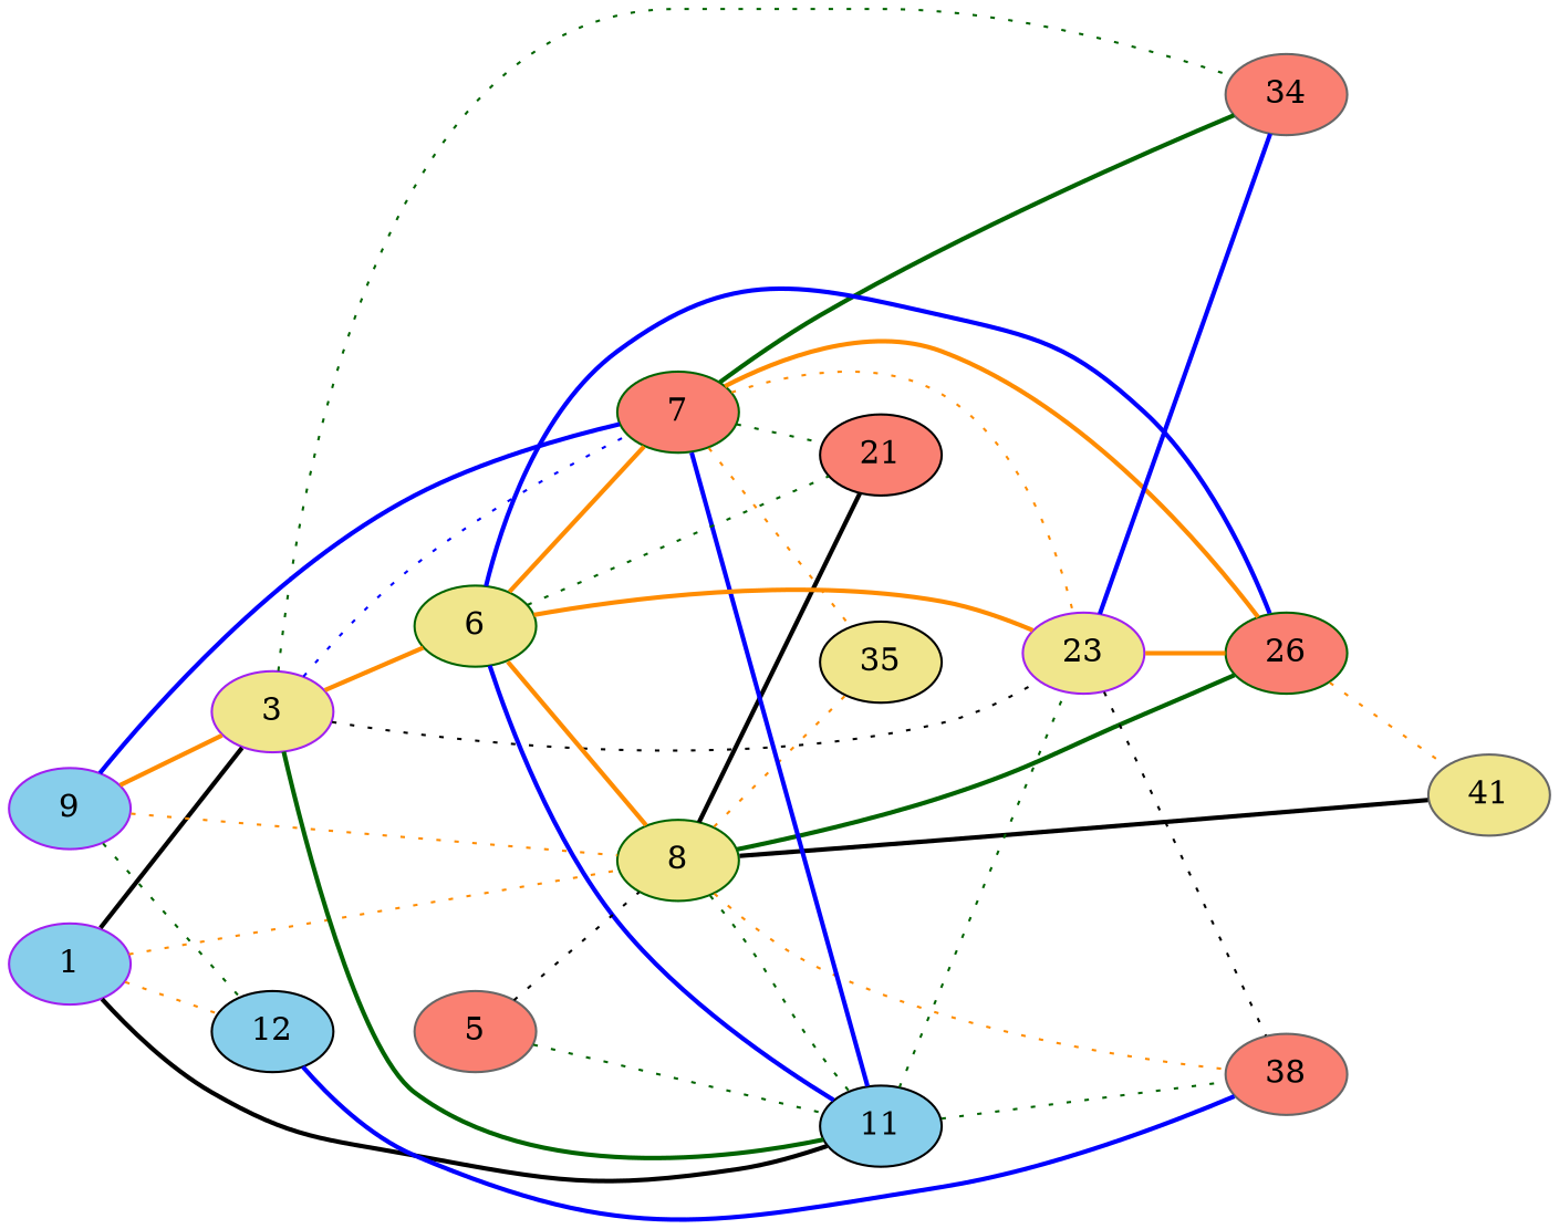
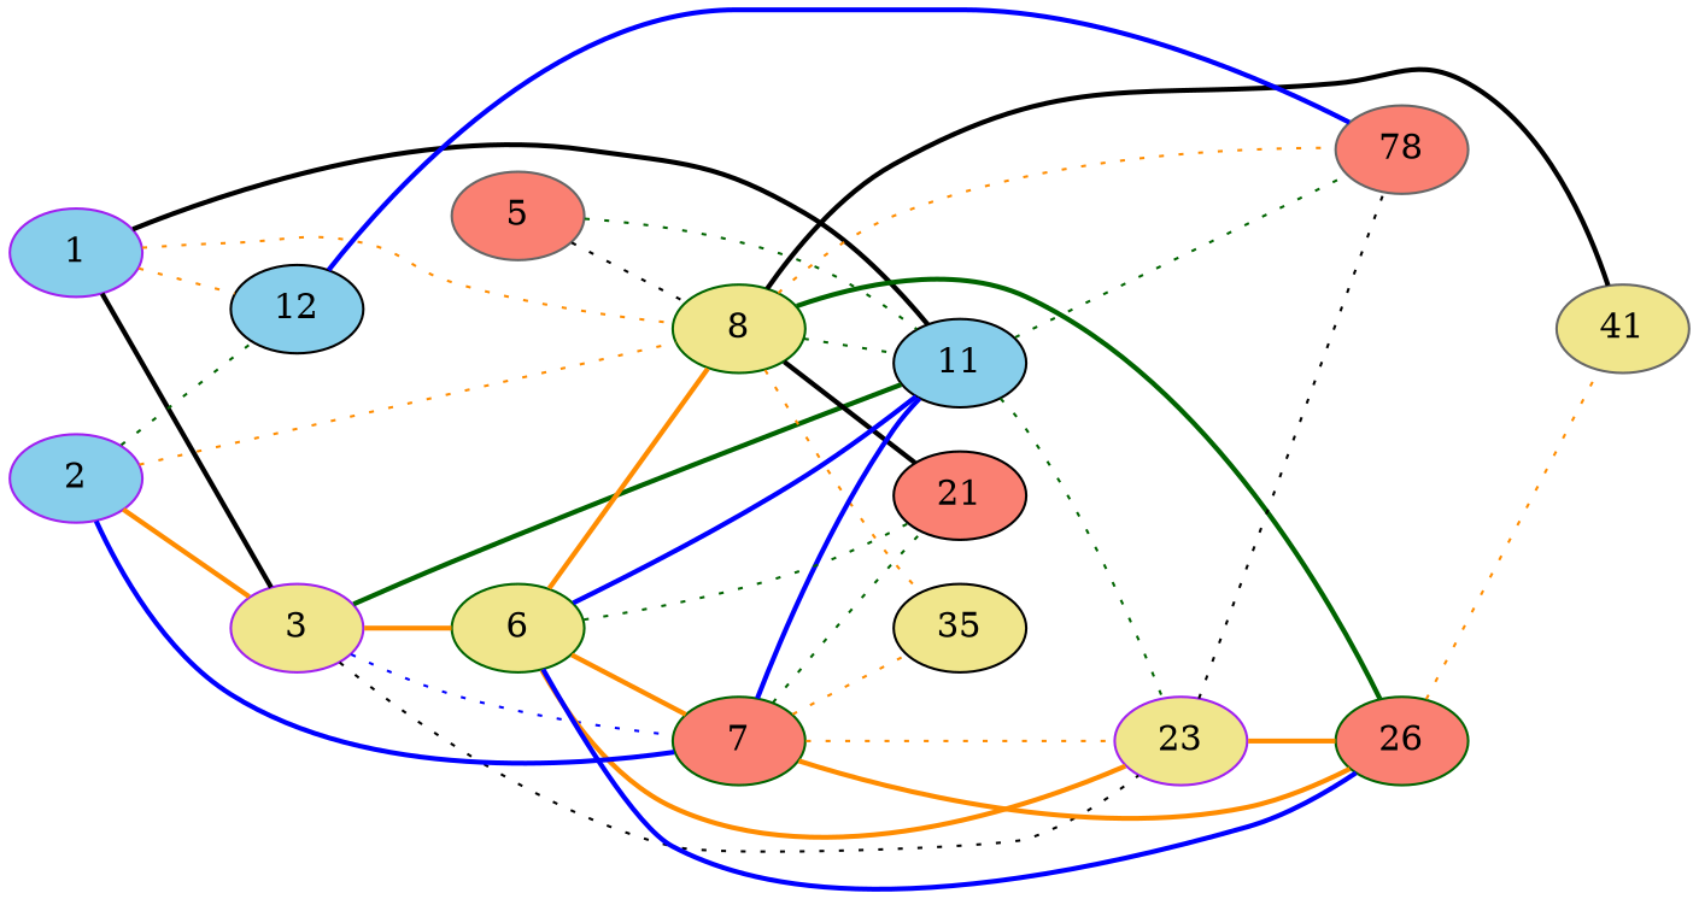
  graph {
    rankdir=LR
    node [color=purple fillcolor=khaki style=filled]
    edge [color=darkorange style=bold]
    1 [fillcolor=skyblue super="+29"]
    3 [super="+19+39+31+10+28+27"]
    8 [color=darkgreen super="+17+13"]
    11 [color=black fillcolor=skyblue super="+18+36"]
    12 [color=black fillcolor=skyblue super="+14"]
    7 [color=darkgreen fillcolor=salmon super="+50+9"]
    6 [color=darkgreen super="+20+48"]
    23 [super="+30"]
-   34 [color=gray40 fillcolor=salmon]
    21 [color=black fillcolor=salmon super="+42"]
    26 [color=darkgreen fillcolor=salmon super="+47+37"]
    35 [color=black]
-   38 [color=gray40 fillcolor=salmon super="+44"]
+   38 [color=gray40 fillcolor=salmon super="+44" label=78]
    41 [color=gray40]
-   2 [fillcolor=skyblue super="+4" label=9]
+   2 [fillcolor=skyblue super="+4"]
    5 [color=gray40 fillcolor=salmon super="+16"]
    1 -- 3 [color=black]
    1 -- 8 [style=dotted]
    1 -- 11 [color=black]
    1 -- 12 [style=dotted]
    3 -- 11 [color=darkgreen]
    3 -- 7 [color=blue style=dotted weight=2]
    3 -- 6 [weight=3]
    3 -- 23 [color=black style=dotted weight=2]
-   3 -- 34 [color=darkgreen style=dotted]
    8 -- 11 [color=darkgreen style=dotted weight=2]
    8 -- 21 [color=black]
    8 -- 26 [color=darkgreen]
    8 -- 35 [style=dotted]
    8 -- 38 [style=dotted]
    8 -- 41 [color=black]
    11 -- 23 [color=darkgreen style=dotted]
    11 -- 38 [color=darkgreen style=dotted]
    12 -- 38 [color=blue]
    7 -- 11 [color=blue]
    7 -- 23 [style=dotted weight=2]
-   7 -- 34 [color=darkgreen weight=2]
    7 -- 21 [color=darkgreen style=dotted]
    7 -- 26
    7 -- 35 [style=dotted]
    6 -- 8
    6 -- 11 [color=blue]
    6 -- 7 [weight=2]
    6 -- 23
    6 -- 21 [color=darkgreen style=dotted]
    6 -- 26 [color=blue]
-   23 -- 34 [color=blue]
    23 -- 26 [weight=2]
    23 -- 38 [color=black style=dotted]
    26 -- 41 [style=dotted]
    2 -- 3 [weight=2]
    2 -- 8 [style=dotted weight=2]
    2 -- 12 [color=darkgreen style=dotted]
    2 -- 7 [color=blue]
    5 -- 8 [color=black style=dotted weight=2]
    5 -- 11 [color=darkgreen style=dotted weight=2]
  }
